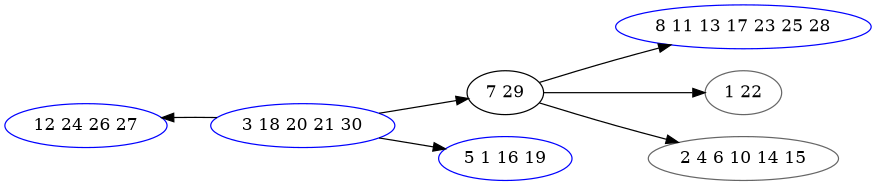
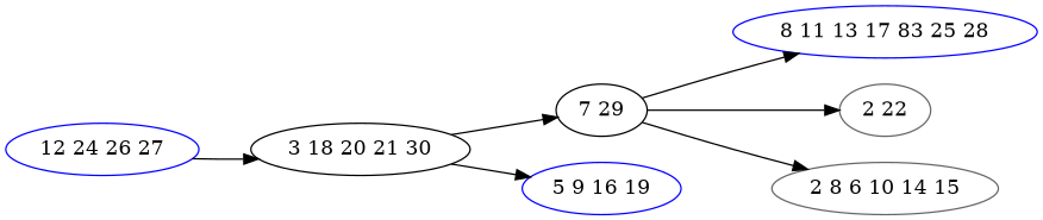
  digraph {
    rankdir=LR
    node [color=blue]
    n1 [label="12 24 26 27"]
-   n2 [label="3 18 20 21 30"]
+   n2 [color=black label="3 18 20 21 30"]
    n3 [color=black label="7 29"]
-   n4 [label="5 1 16 19"]
-   n5 [label="8 11 13 17 23 25 28"]
-   n6 [color=gray40 label="1 22"]
-   n7 [color=gray40 label="2 4 6 10 14 15"]
-   n2 -> n1
+   n4 [label="5 9 16 19"]
+   n5 [label="8 11 13 17 83 25 28"]
+   n6 [color=gray40 label="2 22"]
+   n7 [color=gray40 label="2 8 6 10 14 15"]
+   n1 -> n2
    n2 -> n3
    n2 -> n4
    n3 -> n5
    n3 -> n6
    n3 -> n7
  }
